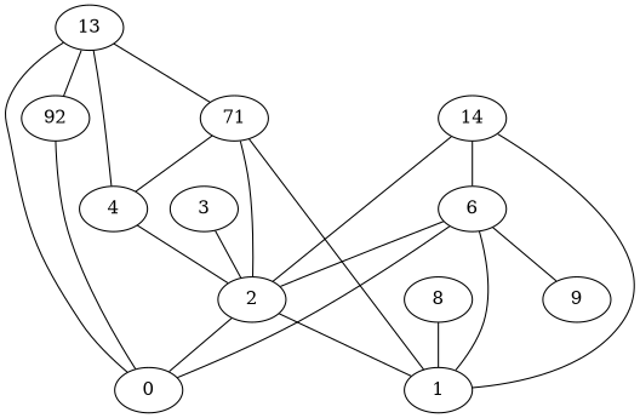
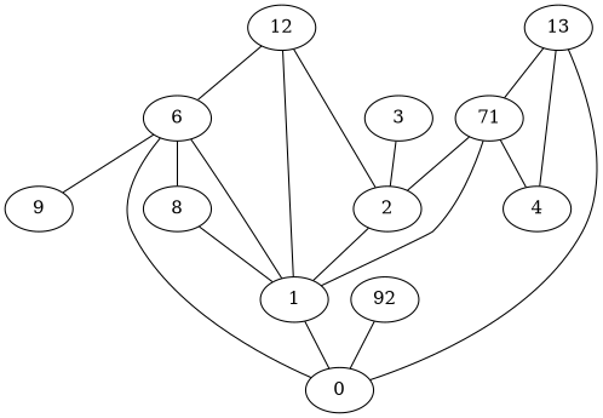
  digraph {
    rankdir=BT
    edge [arrowhead=both]
    0
    1
    6
    n4 [label=92]
    13
    2
    n7 [label=8]
    n8 [label=71]
-   14
+   14 [label=12]
    4
    3
    9
-   0 -> 2
+   0 -> 1
    0 -> 6
    0 -> n4
    0 -> 13
    1 -> 6
    1 -> 2
    1 -> n7
    1 -> n8
    1 -> 14
    6 -> 14
-   n4 -> 13
-   2 -> 6
+   n7 -> 6
    2 -> n8
    2 -> 14
-   2 -> 4
    2 -> 3
    n8 -> 13
    4 -> 13
    4 -> n8
    9 -> 6
  }
